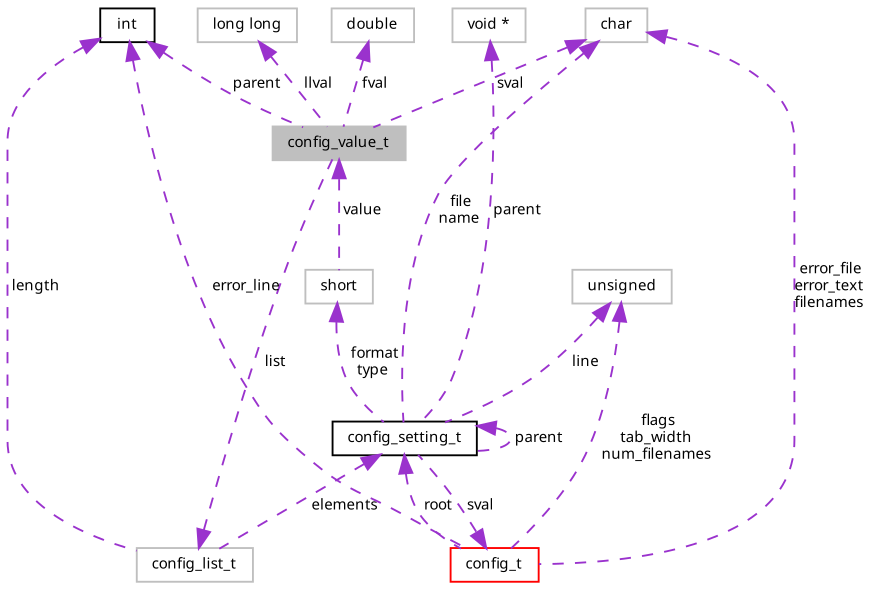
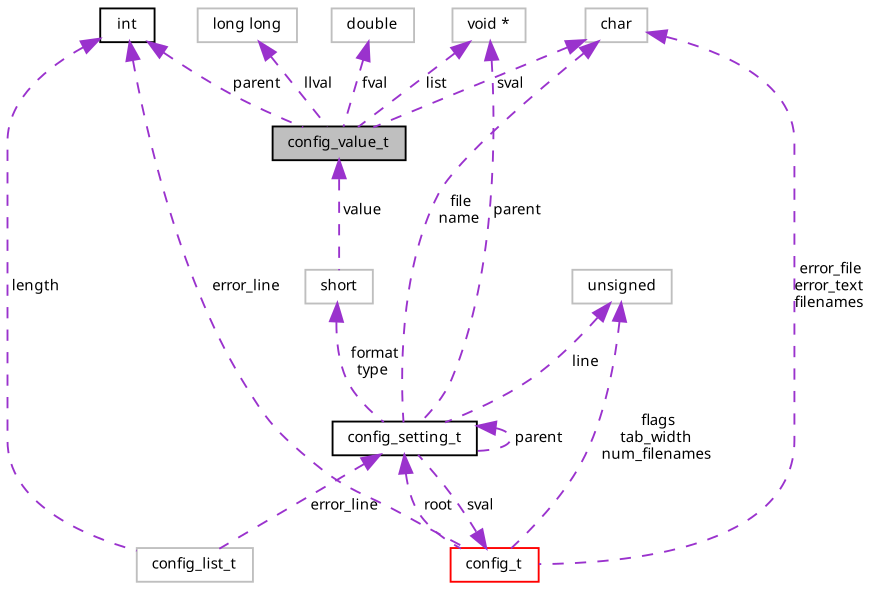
  digraph {
    node [color=grey75 fontname="FreeSans.ttf" fontsize=8 shape=record]
    edge [color=darkorchid3 dir=back fontname="FreeSans.ttf" fontsize=8 labelfontname="FreeSans.ttf" labelfontsize=8 style=dashed]
-   n1 [fillcolor=grey75 fontcolor=black height=0.2 label=config_value_t style=filled width=0.4]
+   n1 [color=black fillcolor=grey75 fontcolor=black height=0.2 label=config_value_t style=filled width=0.4]
    n2 [height=0.2 label=short width=0.4]
    n3 [color=black height=0.2 label=config_setting_t width=0.4]
    n4 [color=red height=0.2 label=config_t width=0.4]
    n5 [height=0.2 label=config_list_t width=0.4]
    n6 [height=0.2 label=double width=0.4]
    n7 [height=0.2 label=char width=0.4]
    n8 [height=0.2 label="long long" width=0.4]
    n9 [color=black height=0.2 label=int width=0.4]
    n10 [height=0.2 label=unsigned width=0.4]
    n11 [height=0.2 label="void *" width=0.4]
    n1 -> n2 [label=" value"]
    n2 -> n3 [label=" format\ntype"]
    n3 -> n3 [label=" parent"]
    n3 -> n4 [label=" root"]
-   n3 -> n5 [label=" elements"]
+   n3 -> n5 [label=" error_line"]
    n4 -> n3 [label=" sval"]
-   n5 -> n1 [label=" list"]
+   n11 -> n1 [label=" list"]
    n6 -> n1 [label=" fval"]
    n7 -> n1 [label=" sval"]
    n7 -> n3 [label=" file\nname"]
    n7 -> n4 [label=" error_file\nerror_text\nfilenames"]
    n8 -> n1 [label=" llval"]
    n9 -> n1 [label=" parent"]
    n9 -> n4 [label=" error_line"]
    n9 -> n5 [label=" length"]
    n10 -> n3 [label=" line"]
    n10 -> n4 [label=" flags\ntab_width\nnum_filenames"]
    n11 -> n3 [label=" parent"]
  }
